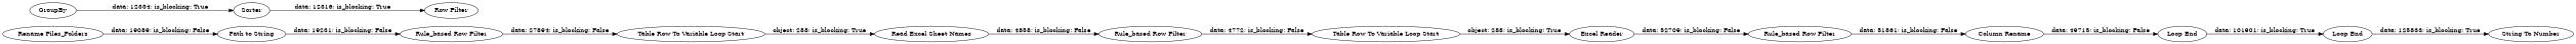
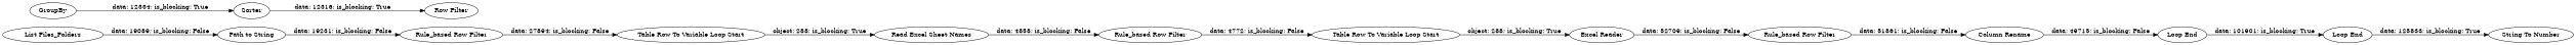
  digraph {
    rankdir=LR
    n1 [label="Table Row To Variable Loop Start"]
    n2 [label="Read Excel Sheet Names"]
    n3 [label="Rule_based Row Filter"]
    n4 [label="Rule_based Row Filter"]
    n5 [label="Row Filter"]
    n6 [label="Excel Reader"]
    n7 [label="Rule_based Row Filter"]
    n8 [label="Column Rename"]
    n9 [label="Loop End"]
    n10 [label="String To Number"]
    n11 [label="Loop End"]
    n12 [label=GroupBy]
    n13 [label=Sorter]
-   n14 [label="Rename Files_Folders"]
+   n14 [label="List Files_Folders"]
    n15 [label="Path to String"]
    n16 [label="Table Row To Variable Loop Start"]
    n1 -> n2 [label="object: 288; is_blocking: True"]
    n2 -> n3 [label="data: 4858; is_blocking: False"]
    n3 -> n16 [label="data: 4772; is_blocking: False"]
    n4 -> n1 [label="data: 27894; is_blocking: False"]
    n6 -> n7 [label="data: 52709; is_blocking: False"]
    n7 -> n8 [label="data: 51861; is_blocking: False"]
    n8 -> n11 [label="data: 49715; is_blocking: False"]
    n9 -> n10 [label="data: 125833; is_blocking: True"]
    n11 -> n9 [label="data: 101901; is_blocking: True"]
    n12 -> n13 [label="data: 12334; is_blocking: True"]
    n13 -> n5 [label="data: 12316; is_blocking: True"]
    n14 -> n15 [label="data: 19089; is_blocking: False"]
    n15 -> n4 [label="data: 19231; is_blocking: False"]
    n16 -> n6 [label="object: 288; is_blocking: True"]
  }
